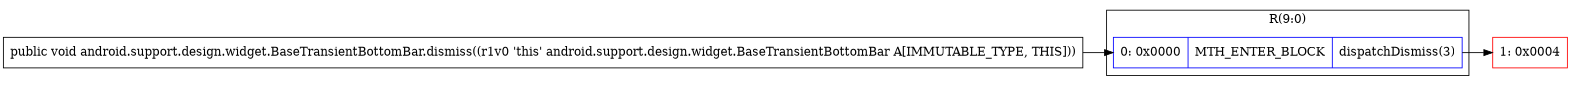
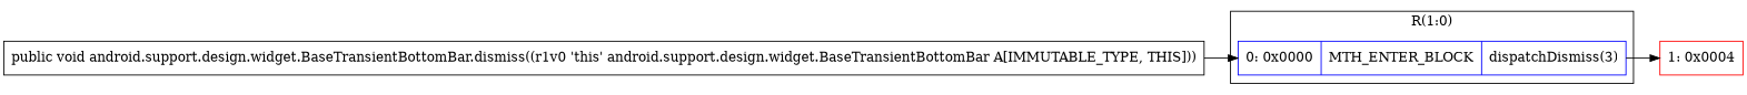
  digraph {
    rankdir=LR
    node [shape=record]
    n1 [color=blue label="{0\:\ 0x0000|MTH_ENTER_BLOCK\l|dispatchDismiss(3)\l}"]
    n2 [color=red label="{1\:\ 0x0004}"]
    n3 [label="{public void android.support.design.widget.BaseTransientBottomBar.dismiss((r1v0 'this' android.support.design.widget.BaseTransientBottomBar A[IMMUTABLE_TYPE, THIS])) }"]
    subgraph cluster_1 {
-     label="R(9:0)"
+     label="R(1:0)"
      n1
    }
    n1 -> n2
    n3 -> n1
  }
